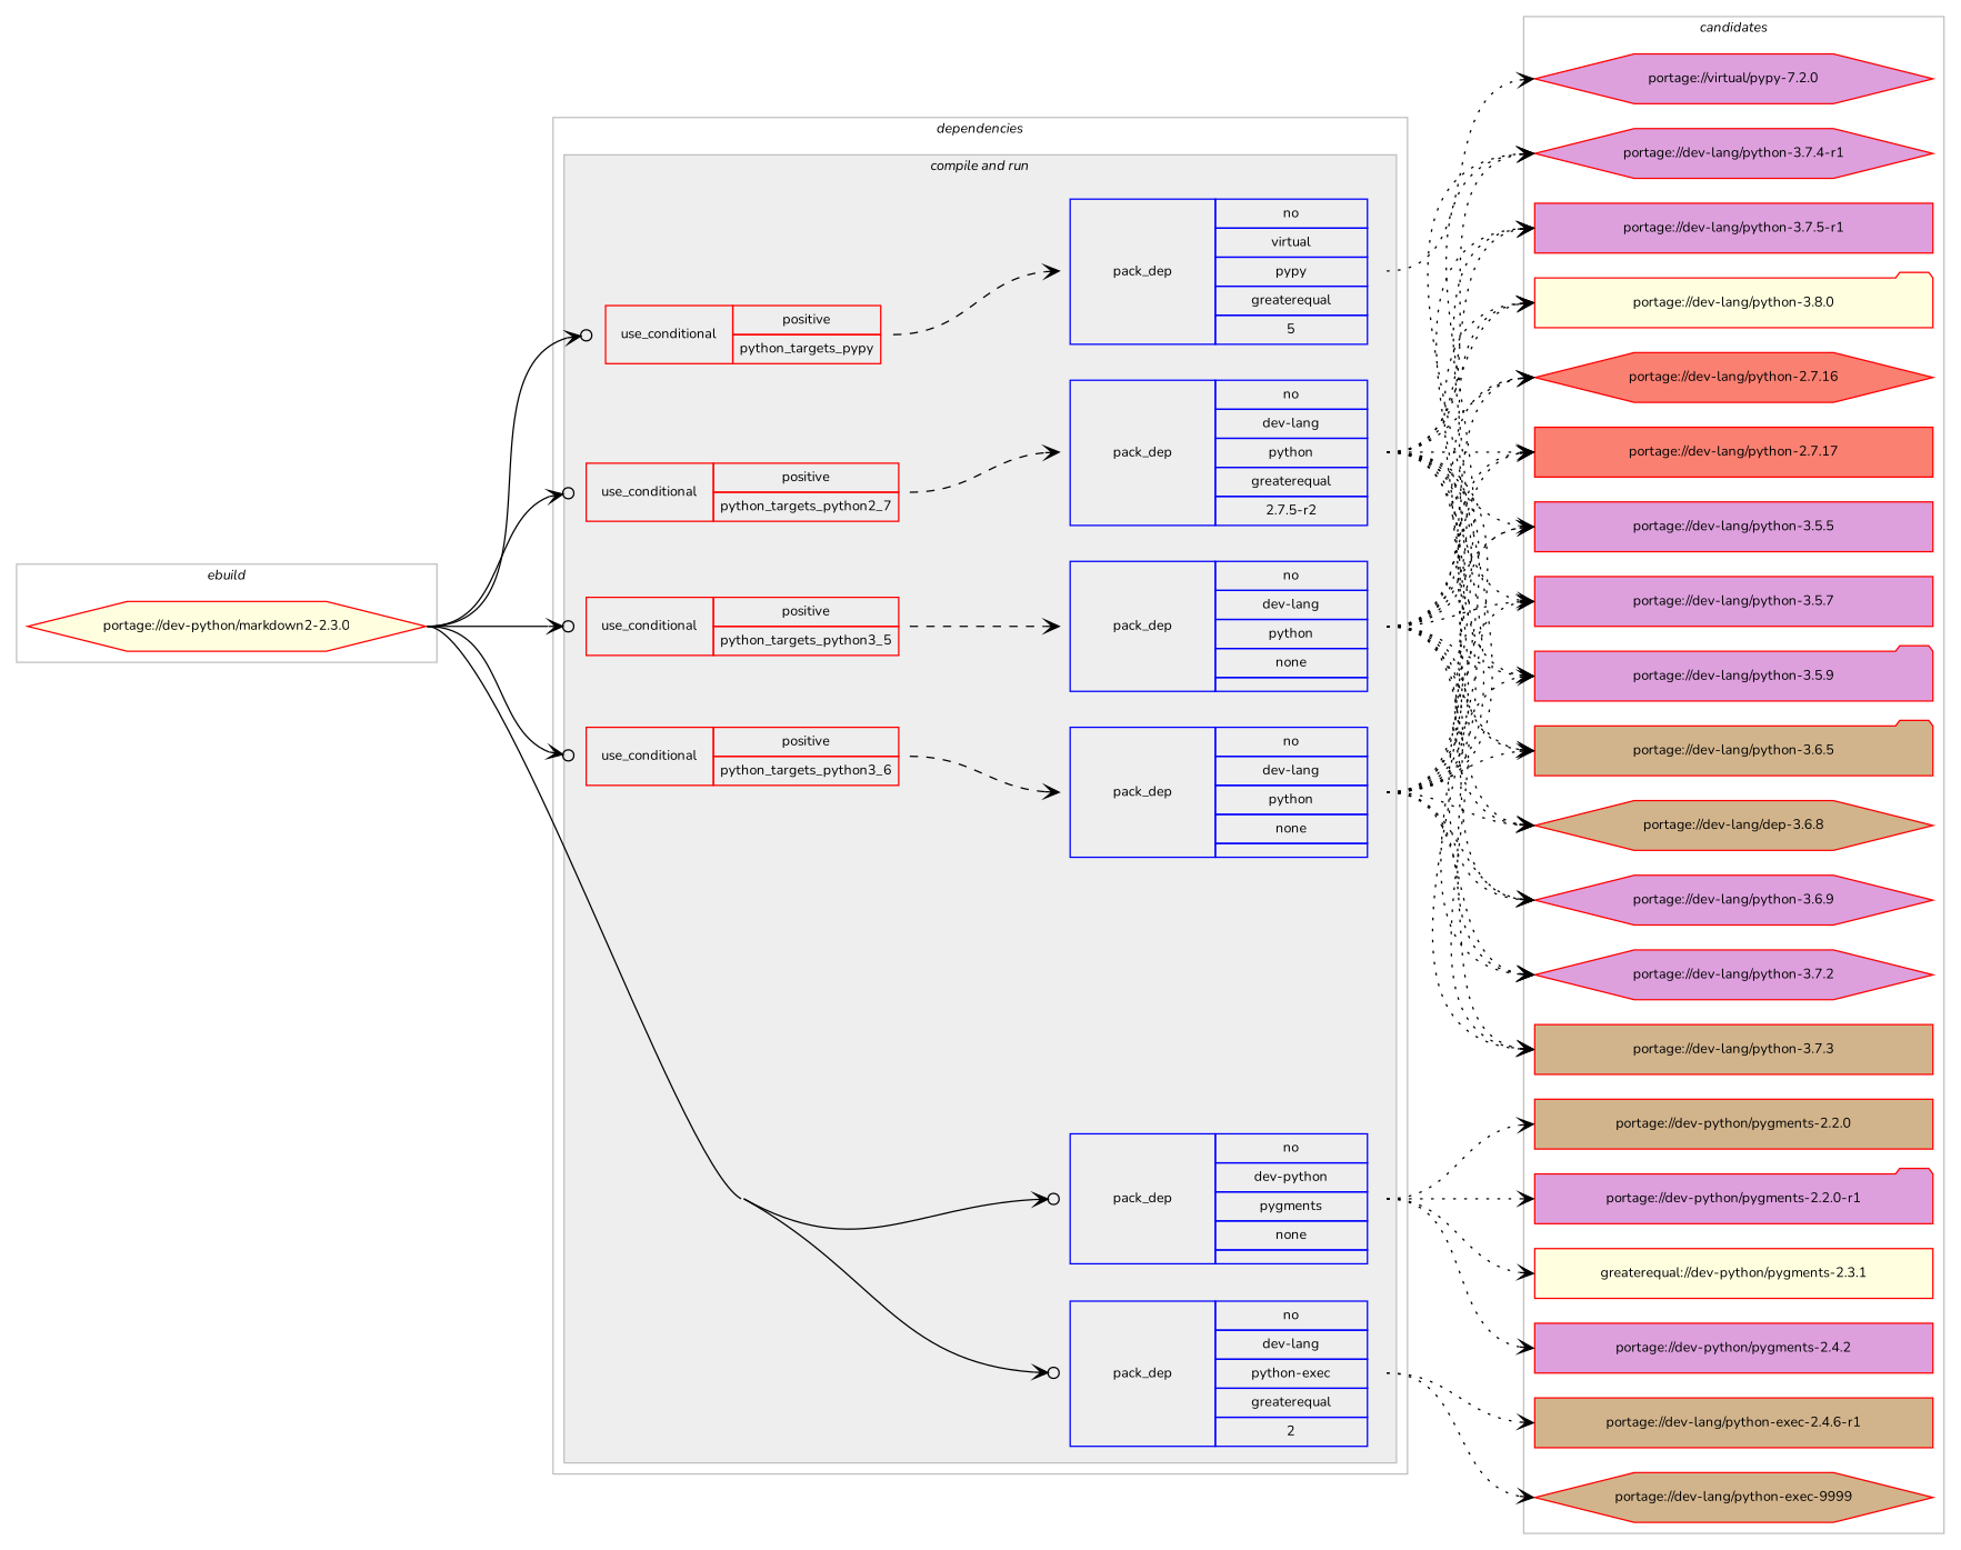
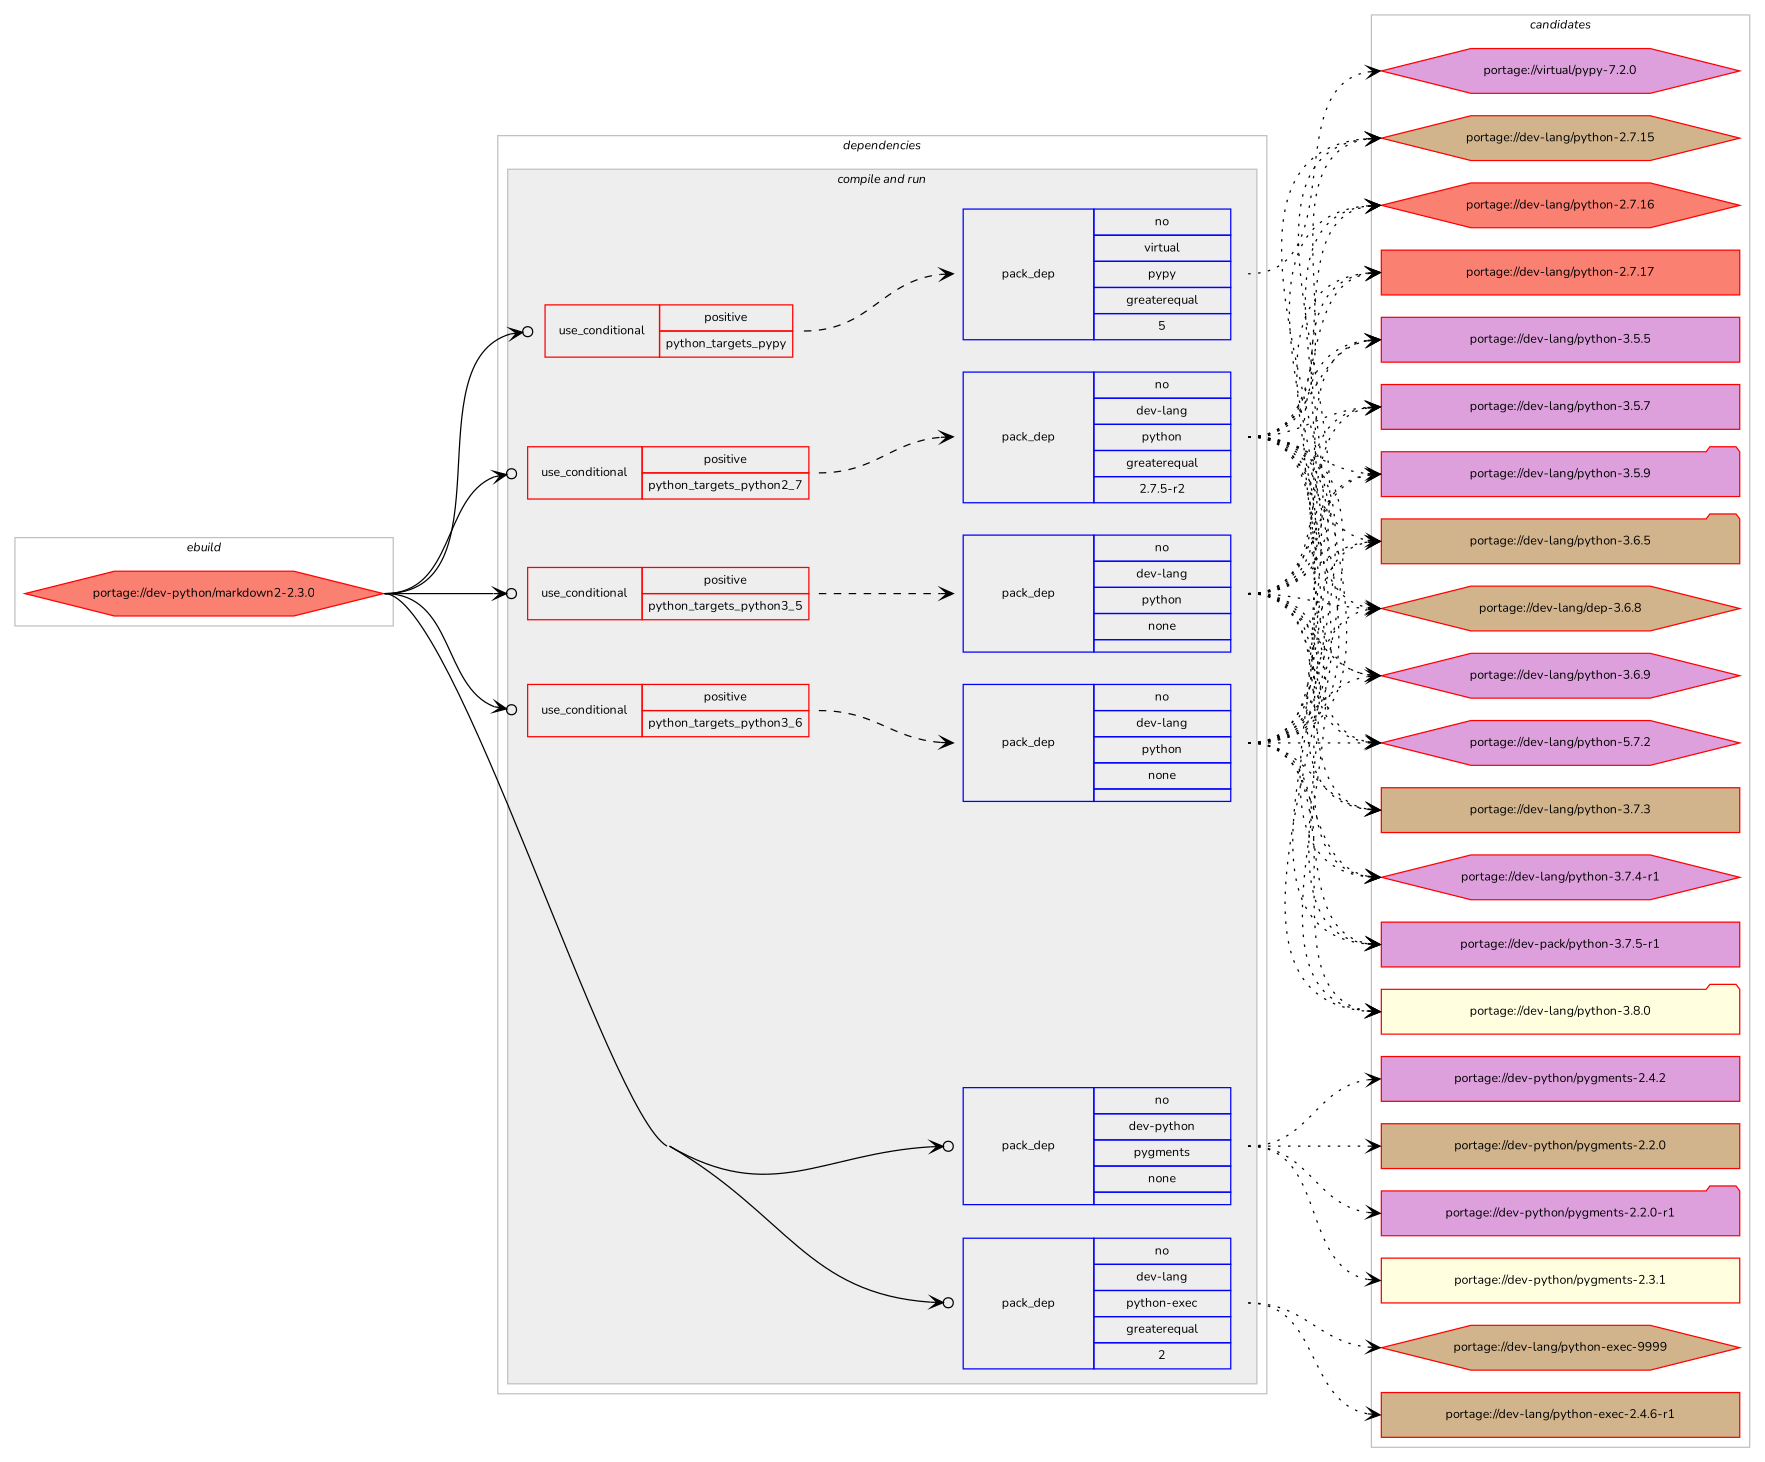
  digraph {
    compound=true
    concentrate=true
    fontname=Nunito
    fontsize=10
    newrank=true
    rankdir=LR
    ranksep=1.5
    node [color=red fontname=Nunito fontsize=10 shape=none style=filled]
    edge [arrowhead=vee fontname=Nunito headport=w style=dotted tailport=e weight=100]
-   n1 [fillcolor=lightyellow label="portage://dev-python/markdown2-2.3.0" shape=hexagon width=4]
+   n1 [fillcolor=salmon label="portage://dev-python/markdown2-2.3.0" shape=hexagon width=4]
    n2 [color=blue label=<<TABLE BORDER="0" CELLBORDER="1" CELLSPACING="0" CELLPADDING="4" WIDTH="220"><TR><TD ROWSPAN="6" CELLPADDING="30">pack_dep</TD></TR><TR><TD WIDTH="110">no</TD></TR><TR><TD>virtual</TD></TR><TR><TD>pypy</TD></TR><TR><TD>greaterequal</TD></TR><TR><TD>5</TD></TR></TABLE>> style=""]
    n3 [label=<<TABLE BORDER="0" CELLBORDER="1" CELLSPACING="0" CELLPADDING="4"><TR><TD ROWSPAN="3" CELLPADDING="10">use_conditional</TD></TR><TR><TD>positive</TD></TR><TR><TD>python_targets_pypy</TD></TR></TABLE>> style=""]
    n4 [color=blue label=<<TABLE BORDER="0" CELLBORDER="1" CELLSPACING="0" CELLPADDING="4" WIDTH="220"><TR><TD ROWSPAN="6" CELLPADDING="30">pack_dep</TD></TR><TR><TD WIDTH="110">no</TD></TR><TR><TD>dev-python</TD></TR><TR><TD>pygments</TD></TR><TR><TD>none</TD></TR><TR><TD></TD></TR></TABLE>> style=""]
    n5 [color=blue label=<<TABLE BORDER="0" CELLBORDER="1" CELLSPACING="0" CELLPADDING="4" WIDTH="220"><TR><TD ROWSPAN="6" CELLPADDING="30">pack_dep</TD></TR><TR><TD WIDTH="110">no</TD></TR><TR><TD>dev-lang</TD></TR><TR><TD>python</TD></TR><TR><TD>greaterequal</TD></TR><TR><TD>2.7.5-r2</TD></TR></TABLE>> style=""]
    n6 [label=<<TABLE BORDER="0" CELLBORDER="1" CELLSPACING="0" CELLPADDING="4"><TR><TD ROWSPAN="3" CELLPADDING="10">use_conditional</TD></TR><TR><TD>positive</TD></TR><TR><TD>python_targets_python2_7</TD></TR></TABLE>> style=""]
    n7 [color=blue label=<<TABLE BORDER="0" CELLBORDER="1" CELLSPACING="0" CELLPADDING="4" WIDTH="220"><TR><TD ROWSPAN="6" CELLPADDING="30">pack_dep</TD></TR><TR><TD WIDTH="110">no</TD></TR><TR><TD>dev-lang</TD></TR><TR><TD>python</TD></TR><TR><TD>none</TD></TR><TR><TD></TD></TR></TABLE>> style=""]
    n8 [label=<<TABLE BORDER="0" CELLBORDER="1" CELLSPACING="0" CELLPADDING="4"><TR><TD ROWSPAN="3" CELLPADDING="10">use_conditional</TD></TR><TR><TD>positive</TD></TR><TR><TD>python_targets_python3_5</TD></TR></TABLE>> style=""]
    n9 [color=blue label=<<TABLE BORDER="0" CELLBORDER="1" CELLSPACING="0" CELLPADDING="4" WIDTH="220"><TR><TD ROWSPAN="6" CELLPADDING="30">pack_dep</TD></TR><TR><TD WIDTH="110">no</TD></TR><TR><TD>dev-lang</TD></TR><TR><TD>python</TD></TR><TR><TD>none</TD></TR><TR><TD></TD></TR></TABLE>> style=""]
    n10 [label=<<TABLE BORDER="0" CELLBORDER="1" CELLSPACING="0" CELLPADDING="4"><TR><TD ROWSPAN="3" CELLPADDING="10">use_conditional</TD></TR><TR><TD>positive</TD></TR><TR><TD>python_targets_python3_6</TD></TR></TABLE>> style=""]
    n11 [color=blue label=<<TABLE BORDER="0" CELLBORDER="1" CELLSPACING="0" CELLPADDING="4" WIDTH="220"><TR><TD ROWSPAN="6" CELLPADDING="30">pack_dep</TD></TR><TR><TD WIDTH="110">no</TD></TR><TR><TD>dev-lang</TD></TR><TR><TD>python-exec</TD></TR><TR><TD>greaterequal</TD></TR><TR><TD>2</TD></TR></TABLE>> style=""]
    n12 [fillcolor=plum label="portage://virtual/pypy-7.2.0" shape=hexagon width=4]
+   n13 [fillcolor=tan label="portage://dev-lang/python-2.7.15" shape=hexagon width=4]
    n14 [fillcolor=salmon label="portage://dev-lang/python-2.7.16" shape=hexagon width=4]
    n15 [fillcolor=salmon label="portage://dev-lang/python-2.7.17" shape=box width=4]
    n16 [fillcolor=plum label="portage://dev-lang/python-3.5.5" shape=box width=4]
    n17 [fillcolor=plum label="portage://dev-lang/python-3.5.7" shape=box width=4]
    n18 [fillcolor=plum label="portage://dev-lang/python-3.5.9" shape=folder width=4]
    n19 [fillcolor=tan label="portage://dev-lang/python-3.6.5" shape=folder width=4]
    n20 [fillcolor=tan label="portage://dev-lang/dep-3.6.8" shape=hexagon width=4]
    n21 [fillcolor=plum label="portage://dev-lang/python-3.6.9" shape=hexagon width=4]
-   n22 [fillcolor=plum label="portage://dev-lang/python-3.7.2" shape=hexagon width=4]
+   n22 [fillcolor=plum label="portage://dev-lang/python-5.7.2" shape=hexagon width=4]
    n23 [fillcolor=tan label="portage://dev-lang/python-3.7.3" shape=box width=4]
    n24 [fillcolor=plum label="portage://dev-lang/python-3.7.4-r1" shape=hexagon width=4]
-   n25 [fillcolor=plum label="portage://dev-lang/python-3.7.5-r1" shape=box width=4]
+   n25 [fillcolor=plum label="portage://dev-pack/python-3.7.5-r1" shape=box width=4]
    n26 [fillcolor=lightyellow label="portage://dev-lang/python-3.8.0" shape=folder width=4]
    n27 [fillcolor=tan label="portage://dev-lang/python-exec-2.4.6-r1" shape=box width=4]
    n28 [fillcolor=tan label="portage://dev-lang/python-exec-9999" shape=hexagon width=4]
    n29 [fillcolor=tan label="portage://dev-python/pygments-2.2.0" shape=box width=4]
    n30 [fillcolor=plum label="portage://dev-python/pygments-2.2.0-r1" shape=folder width=4]
-   n31 [fillcolor=lightyellow label="greaterequal://dev-python/pygments-2.3.1" shape=box width=4]
+   n31 [fillcolor=lightyellow label="portage://dev-python/pygments-2.3.1" shape=box width=4]
    n32 [fillcolor=plum label="portage://dev-python/pygments-2.4.2" shape=box width=4]
    subgraph cluster_1 {
      color=gray
      label=<<i>dependencies</i>>
      subgraph cluster_2 {
        color=gray
        fillcolor="#eeeeee"
        label=<<i>compile</i>>
        style=filled
      }
      subgraph cluster_3 {
        color=gray
        fillcolor="#eeeeee"
        label=<<i>compile and run</i>>
        style=filled
        subgraph sub_4 {
          color=gray
          fillcolor="#eeeeee"
          label=<<i>compile and run</i>>
          style=filled
          n3
          subgraph sub_5 {
            color=gray
            fillcolor="#eeeeee"
            label=<<i>compile and run</i>>
            style=filled
            n2
          }
        }
        subgraph sub_6 {
          color=gray
          fillcolor="#eeeeee"
          label=<<i>compile and run</i>>
          style=filled
          n4
        }
        subgraph sub_7 {
          color=gray
          fillcolor="#eeeeee"
          label=<<i>compile and run</i>>
          style=filled
          n6
          subgraph sub_8 {
            color=gray
            fillcolor="#eeeeee"
            label=<<i>compile and run</i>>
            style=filled
            n5
          }
        }
        subgraph sub_9 {
          color=gray
          fillcolor="#eeeeee"
          label=<<i>compile and run</i>>
          style=filled
          n8
          subgraph sub_10 {
            color=gray
            fillcolor="#eeeeee"
            label=<<i>compile and run</i>>
            style=filled
            n7
          }
        }
        subgraph sub_11 {
          color=gray
          fillcolor="#eeeeee"
          label=<<i>compile and run</i>>
          style=filled
          n10
          subgraph sub_12 {
            color=gray
            fillcolor="#eeeeee"
            label=<<i>compile and run</i>>
            style=filled
            n9
          }
        }
        subgraph sub_13 {
          color=gray
          fillcolor="#eeeeee"
          label=<<i>compile and run</i>>
          style=filled
          n11
        }
      }
      subgraph cluster_14 {
        color=gray
        fillcolor="#eeeeee"
        label=<<i>run</i>>
        style=filled
      }
    }
    subgraph cluster_15 {
      color=gray
      label=<<i>ebuild</i>>
      rank=same
      n1
    }
    subgraph cluster_16 {
      color=gray
      label=<<i>candidates</i>>
      rank=same
      subgraph sub_17 {
        color=black
        label=<<i>candidates</i>>
        nodesep=1
        rank=same
        n12
      }
      subgraph sub_18 {
        color=black
        label=<<i>candidates</i>>
        nodesep=1
        rank=same
+       n13
        n14
        n15
        n16
        n17
        n18
        n19
        n20
        n21
        n22
        n23
        n24
        n25
        n26
      }
      subgraph sub_19 {
        color=black
        label=<<i>candidates</i>>
        nodesep=1
        rank=same
+       n13
        n14
        n15
        n16
        n17
        n18
        n19
        n20
        n21
        n22
        n23
        n24
        n25
        n26
      }
      subgraph sub_20 {
        color=black
        label=<<i>candidates</i>>
        nodesep=1
        rank=same
+       n13
        n14
        n15
        n16
        n17
        n18
        n19
        n20
        n21
        n22
        n23
        n24
        n25
        n26
      }
      subgraph sub_21 {
        color=black
        label=<<i>candidates</i>>
        nodesep=1
        rank=same
        n27
        n28
      }
      subgraph sub_22 {
        color=black
        label=<<i>candidates</i>>
        nodesep=1
        rank=same
        n29
        n30
        n31
        n32
      }
    }
    n1 -> n3 [arrowhead=odotvee style=solid weight=20]
    n1 -> n4 [arrowhead=odotvee style=solid weight=20]
    n1 -> n6 [arrowhead=odotvee style=solid weight=20]
    n1 -> n8 [arrowhead=odotvee style=solid weight=20]
    n1 -> n10 [arrowhead=odotvee style=solid weight=20]
    n1 -> n11 [arrowhead=odotvee style=solid weight=20]
    n2 -> n12
    n3 -> n2 [style=dashed weight=20]
    n4 -> n29
    n4 -> n30
    n4 -> n31
    n4 -> n32
+   n5 -> n13
    n5 -> n14
    n5 -> n15
    n5 -> n16
    n5 -> n17
    n5 -> n18
    n5 -> n19
    n5 -> n20
    n5 -> n21
    n5 -> n22
    n5 -> n23
    n5 -> n24
    n5 -> n25
    n5 -> n26
    n6 -> n5 [style=dashed weight=20]
+   n7 -> n13
    n7 -> n14
    n7 -> n15
    n7 -> n16
    n7 -> n17
    n7 -> n18
    n7 -> n19
    n7 -> n20
    n7 -> n21
    n7 -> n22
    n7 -> n23
    n7 -> n24
    n7 -> n25
    n7 -> n26
    n8 -> n7 [style=dashed weight=20]
+   n9 -> n13
    n9 -> n14
    n9 -> n15
    n9 -> n16
    n9 -> n17
    n9 -> n18
    n9 -> n19
    n9 -> n20
    n9 -> n21
    n9 -> n22
    n9 -> n23
    n9 -> n24
    n9 -> n25
    n9 -> n26
    n10 -> n9 [style=dashed weight=20]
    n11 -> n27
    n11 -> n28
  }
